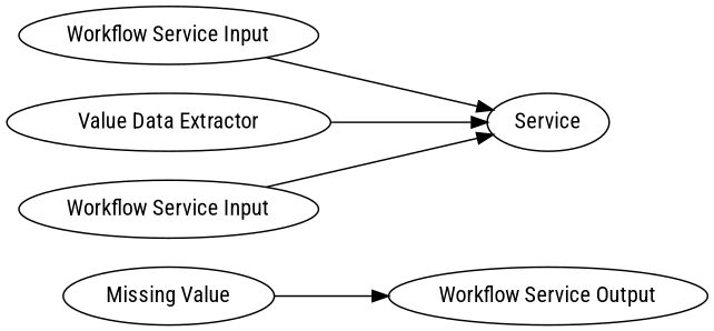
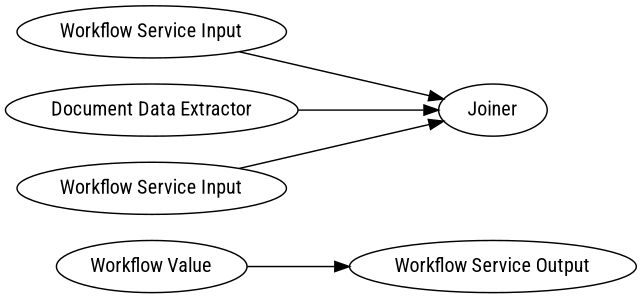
  digraph {
    fontname="Roboto Condensed"
    rankdir=LR
    node [fontname="Roboto Condensed"]
    edge [fontname="Roboto Condensed"]
-   n1 [label="Missing Value"]
+   n1 [label="Workflow Value"]
    n2 [label="Workflow Service Output"]
    n3 [label="Workflow Service Input"]
-   n4 [label=Service]
-   n5 [label="Value Data Extractor"]
+   n4 [label=Joiner]
+   n5 [label="Document Data Extractor"]
    n6 [label="Workflow Service Input"]
    n1 -> n2
    n3 -> n4
    n5 -> n4
    n6 -> n4
  }
